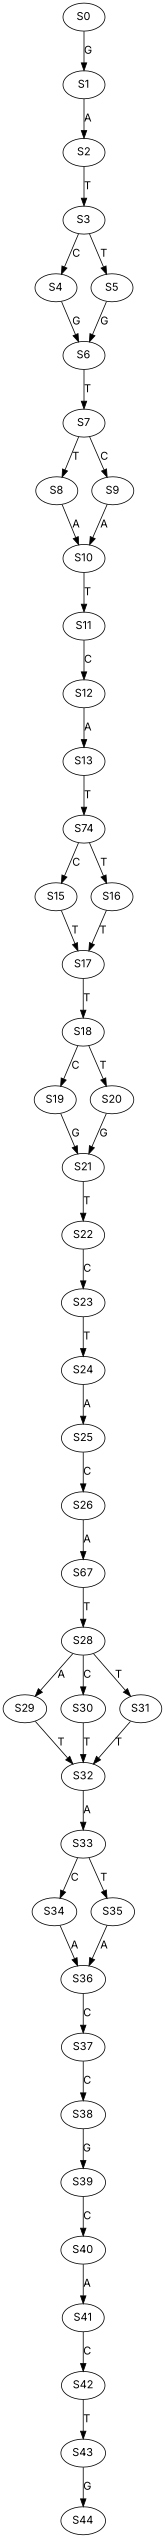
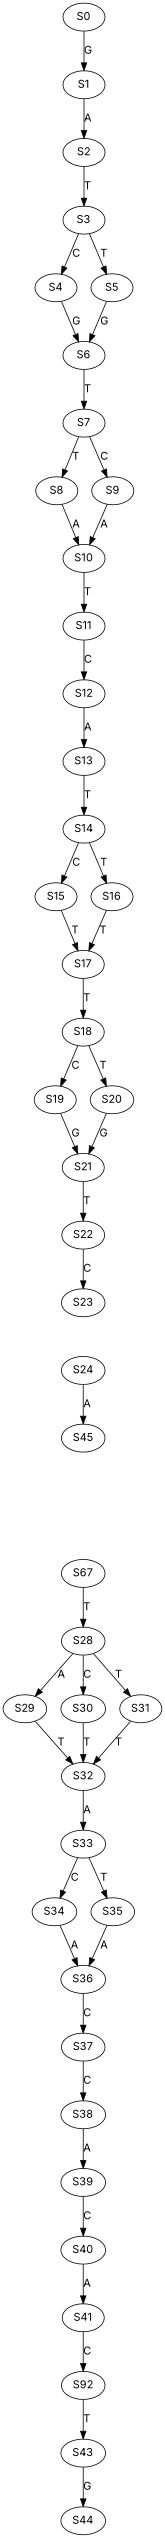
  strict digraph {
    fontname=Inter
    node [fontname=Inter]
    edge [fontname=Inter]
    S0
    S1
    S2
    S3
    S4
    S5
    S6
    S7
    S8
    S9
    S10
    S11
    S12
    S13
-   S14 [label=S74]
+   S14
    S15
    S16
    S17
    S18
    S19
    S20
    S21
    S22
    S23
    S24
-   S25
-   S26
+   S25 [label=S45]
    n28 [label=S67]
    S28
    S29
    S30
    S31
    S32
    S33
    S34
    S35
    S36
    S37
    S38
    S39
    S40
    S41
-   S42
+   S42 [label=S92]
    S43
    S44
    S0 -> S1 [label=G]
    S1 -> S2 [label=A]
    S2 -> S3 [label=T]
    S3 -> S4 [label=C]
    S3 -> S5 [label=T]
    S4 -> S6 [label=G]
    S5 -> S6 [label=G]
    S6 -> S7 [label=T]
    S7 -> S8 [label=T]
    S7 -> S9 [label=C]
    S8 -> S10 [label=A]
    S9 -> S10 [label=A]
    S10 -> S11 [label=T]
    S11 -> S12 [label=C]
    S12 -> S13 [label=A]
    S13 -> S14 [label=T]
    S14 -> S15 [label=C]
    S14 -> S16 [label=T]
    S15 -> S17 [label=T]
    S16 -> S17 [label=T]
    S17 -> S18 [label=T]
    S18 -> S19 [label=C]
    S18 -> S20 [label=T]
    S19 -> S21 [label=G]
    S20 -> S21 [label=G]
    S21 -> S22 [label=T]
    S22 -> S23 [label=C]
-   S23 -> S24 [label=T]
    S24 -> S25 [label=A]
-   S25 -> S26 [label=C]
-   S26 -> n28 [label=A]
    n28 -> S28 [label=T]
    S28 -> S29 [label=A]
    S28 -> S30 [label=C]
    S28 -> S31 [label=T]
    S29 -> S32 [label=T]
    S30 -> S32 [label=T]
    S31 -> S32 [label=T]
    S32 -> S33 [label=A]
    S33 -> S34 [label=C]
    S33 -> S35 [label=T]
    S34 -> S36 [label=A]
    S35 -> S36 [label=A]
    S36 -> S37 [label=C]
    S37 -> S38 [label=C]
-   S38 -> S39 [label=G]
+   S38 -> S39 [label=A]
    S39 -> S40 [label=C]
    S40 -> S41 [label=A]
    S41 -> S42 [label=C]
    S42 -> S43 [label=T]
    S43 -> S44 [label=G]
  }
